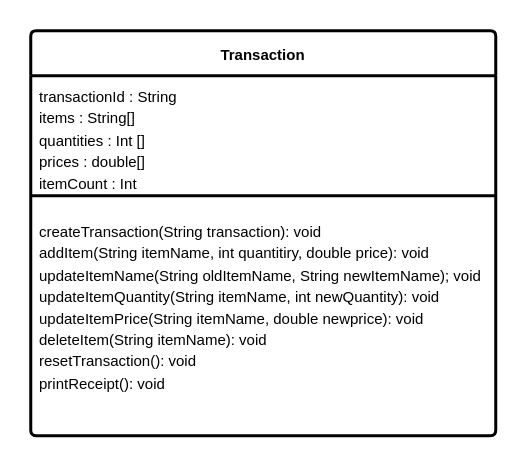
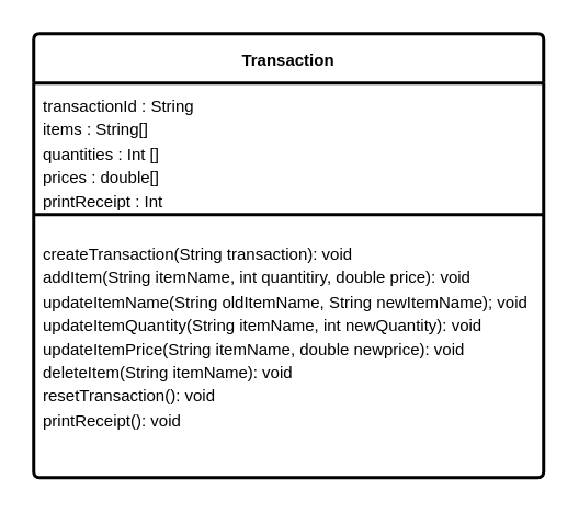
  <mxCell id="0" />
  <mxCell id="1" parent="0" />
  <mxCell id="2" value="&lt;font style=&quot;font-size: 10px;&quot;&gt;&lt;b&gt;Transaction&lt;/b&gt;&lt;/font&gt;" style="swimlane;childLayout=stackLayout;horizontal=1;startSize=30;horizontalStack=0;rounded=1;fontSize=14;fontStyle=0;strokeWidth=2;resizeParent=0;resizeLast=1;shadow=0;dashed=0;align=center;arcSize=4;whiteSpace=wrap;html=1;" parent="1" vertex="1"><mxGeometry x="20" y="20" width="310" height="270" as="geometry" /></mxCell>
- <mxCell id="3" value="&lt;font style=&quot;font-size: 10px;&quot;&gt;transactionId : String&lt;br&gt;items : String[]&lt;br&gt;quantities : Int []&lt;br&gt;prices : double[]&lt;br&gt;itemCount : Int&lt;/font&gt;" style="align=left;strokeColor=none;fillColor=none;spacingLeft=4;fontSize=12;verticalAlign=top;resizable=0;rotatable=0;part=1;html=1;" parent="2" vertex="1"><mxGeometry y="30" width="310" height="70" as="geometry" /></mxCell>
+ <mxCell id="3" value="&lt;font style=&quot;font-size: 10px;&quot;&gt;transactionId : String&lt;br&gt;items : String[]&lt;br&gt;quantities : Int []&lt;br&gt;prices : double[]&lt;br&gt;printReceipt : Int&lt;/font&gt;" style="align=left;strokeColor=none;fillColor=none;spacingLeft=4;fontSize=12;verticalAlign=top;resizable=0;rotatable=0;part=1;html=1;" parent="2" vertex="1"><mxGeometry y="30" width="310" height="70" as="geometry" /></mxCell>
  <mxCell id="4" value="" style="line;strokeWidth=2;rotatable=0;dashed=0;labelPosition=right;align=left;verticalAlign=middle;spacingTop=0;spacingLeft=6;points=[];portConstraint=eastwest;" parent="2" vertex="1"><mxGeometry y="100" width="310" height="20" as="geometry" /></mxCell>
  <mxCell id="5" value="&lt;font style=&quot;font-size: 10px;&quot;&gt;createTransaction(String transaction): void&lt;br&gt;addItem(String itemName, int quantitiry, double price): void&lt;br&gt;updateItemName(String oldItemName, String newItemName); void&lt;br&gt;updateItemQuantity(String itemName, int newQuantity): void&lt;br&gt;updateItemPrice(String itemName, double newprice): void&lt;br&gt;deleteItem(String itemName): void&lt;br&gt;resetTransaction(): void&lt;br&gt;printReceipt(): void&lt;br&gt;&lt;/font&gt;" style="align=left;strokeColor=none;fillColor=none;spacingLeft=4;fontSize=12;verticalAlign=top;resizable=0;rotatable=0;part=1;html=1;" parent="2" vertex="1"><mxGeometry y="120" width="310" height="150" as="geometry" /></mxCell>
